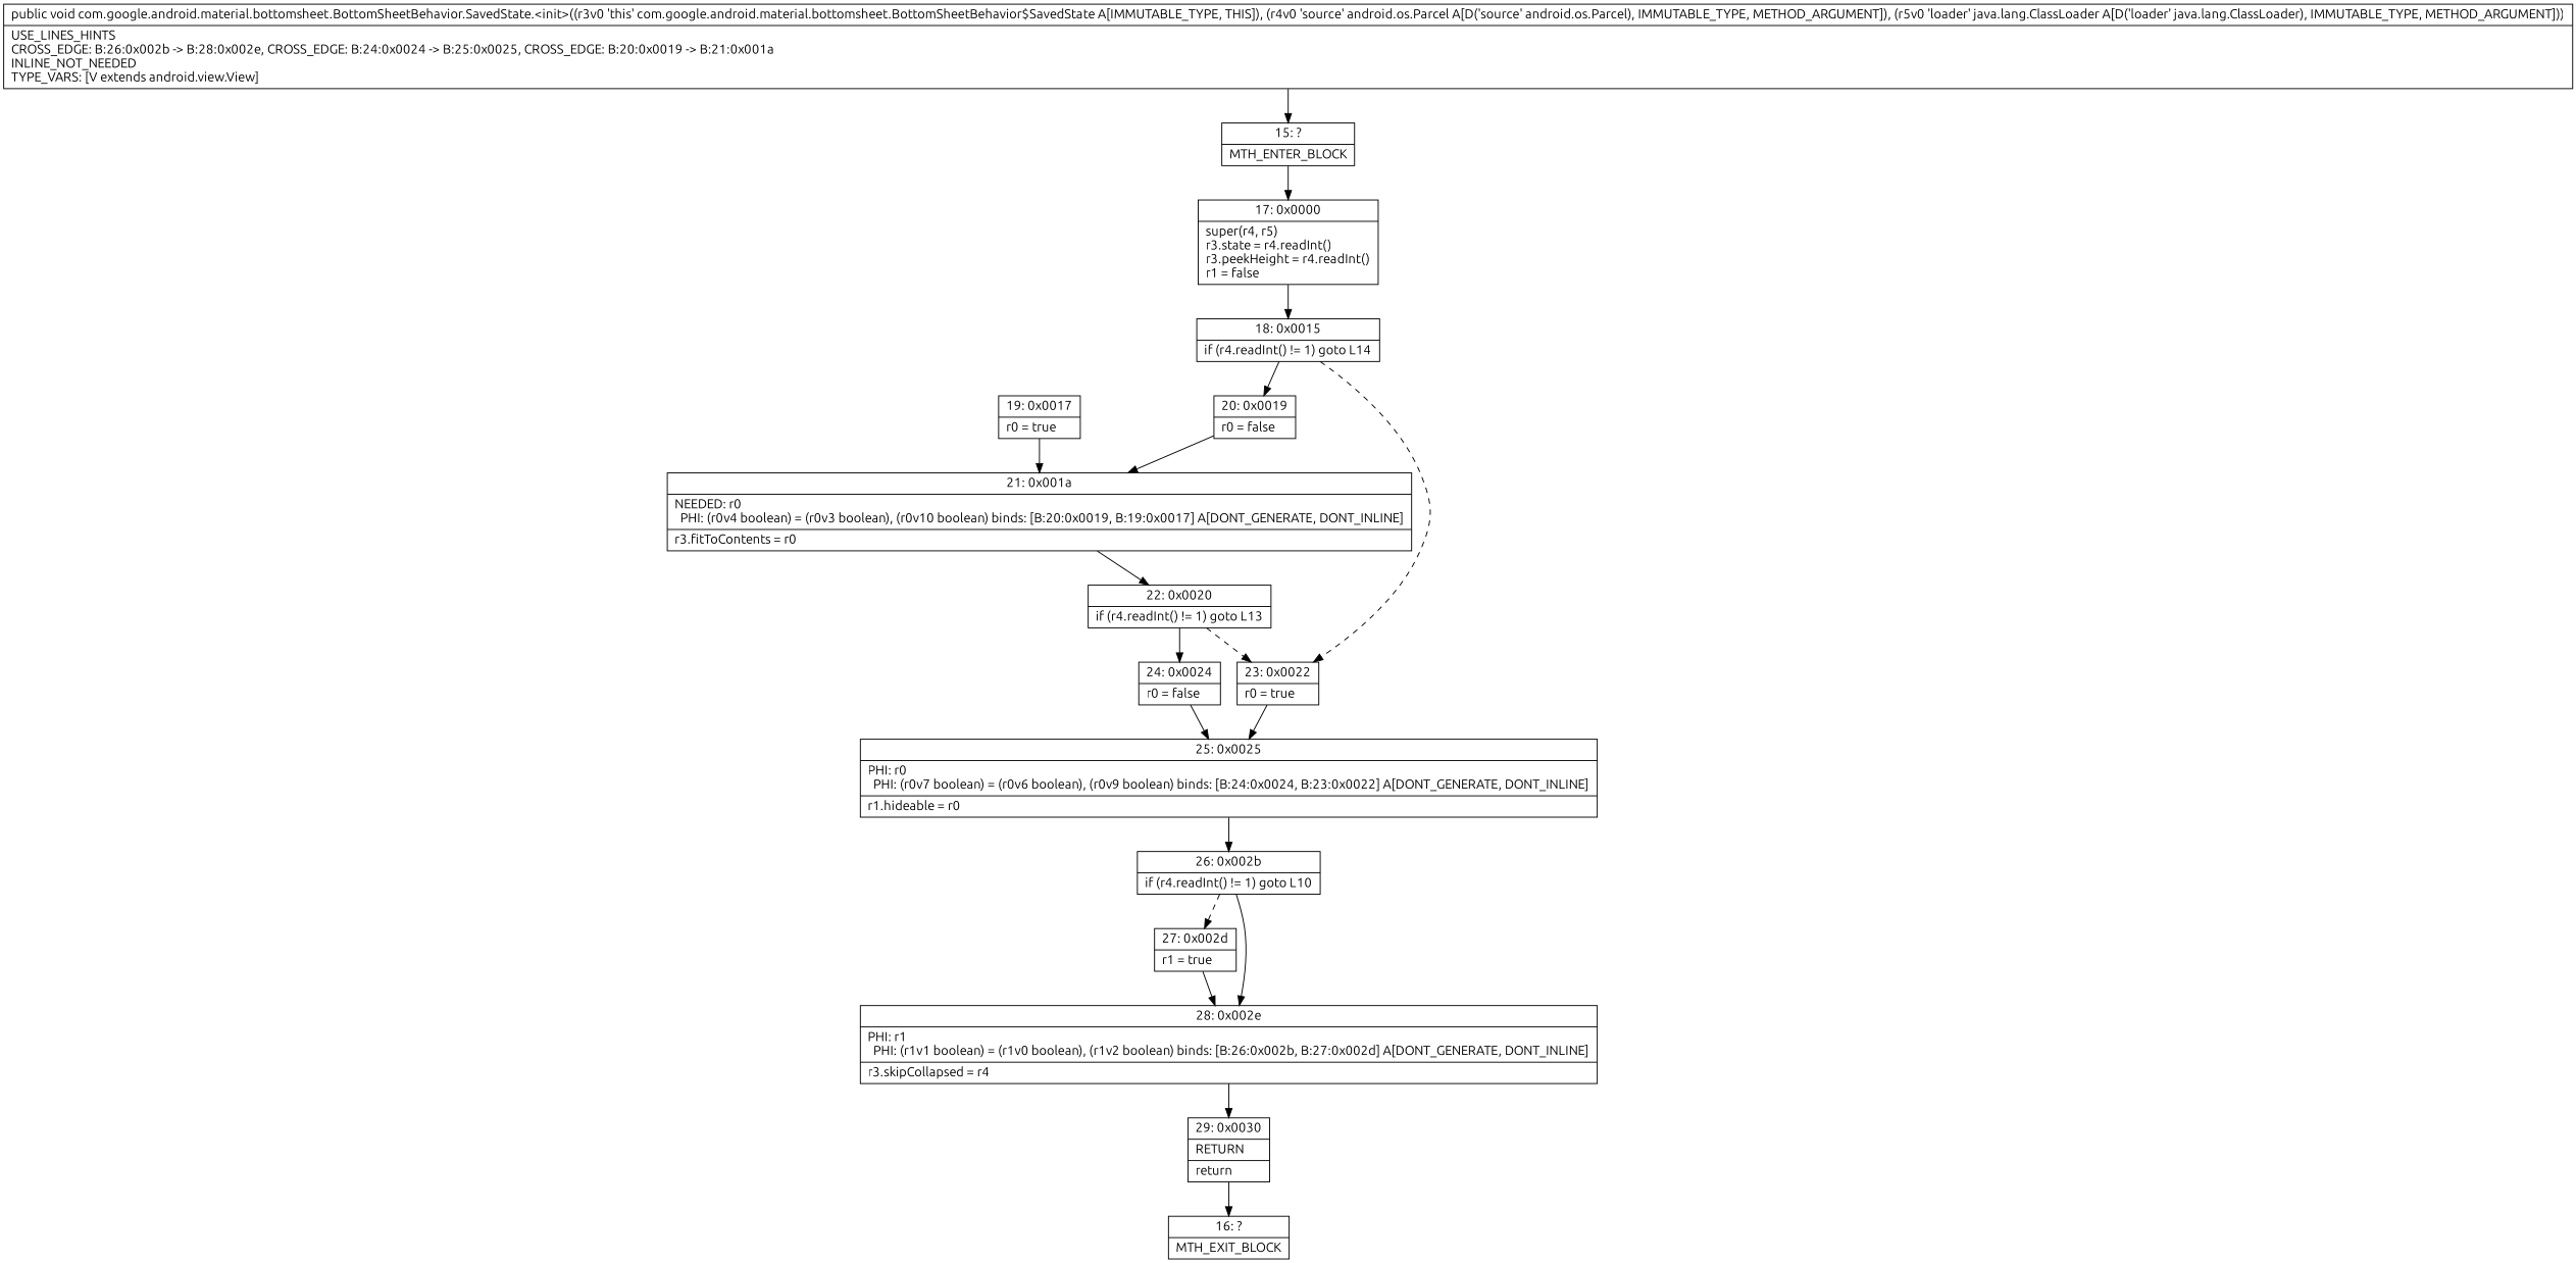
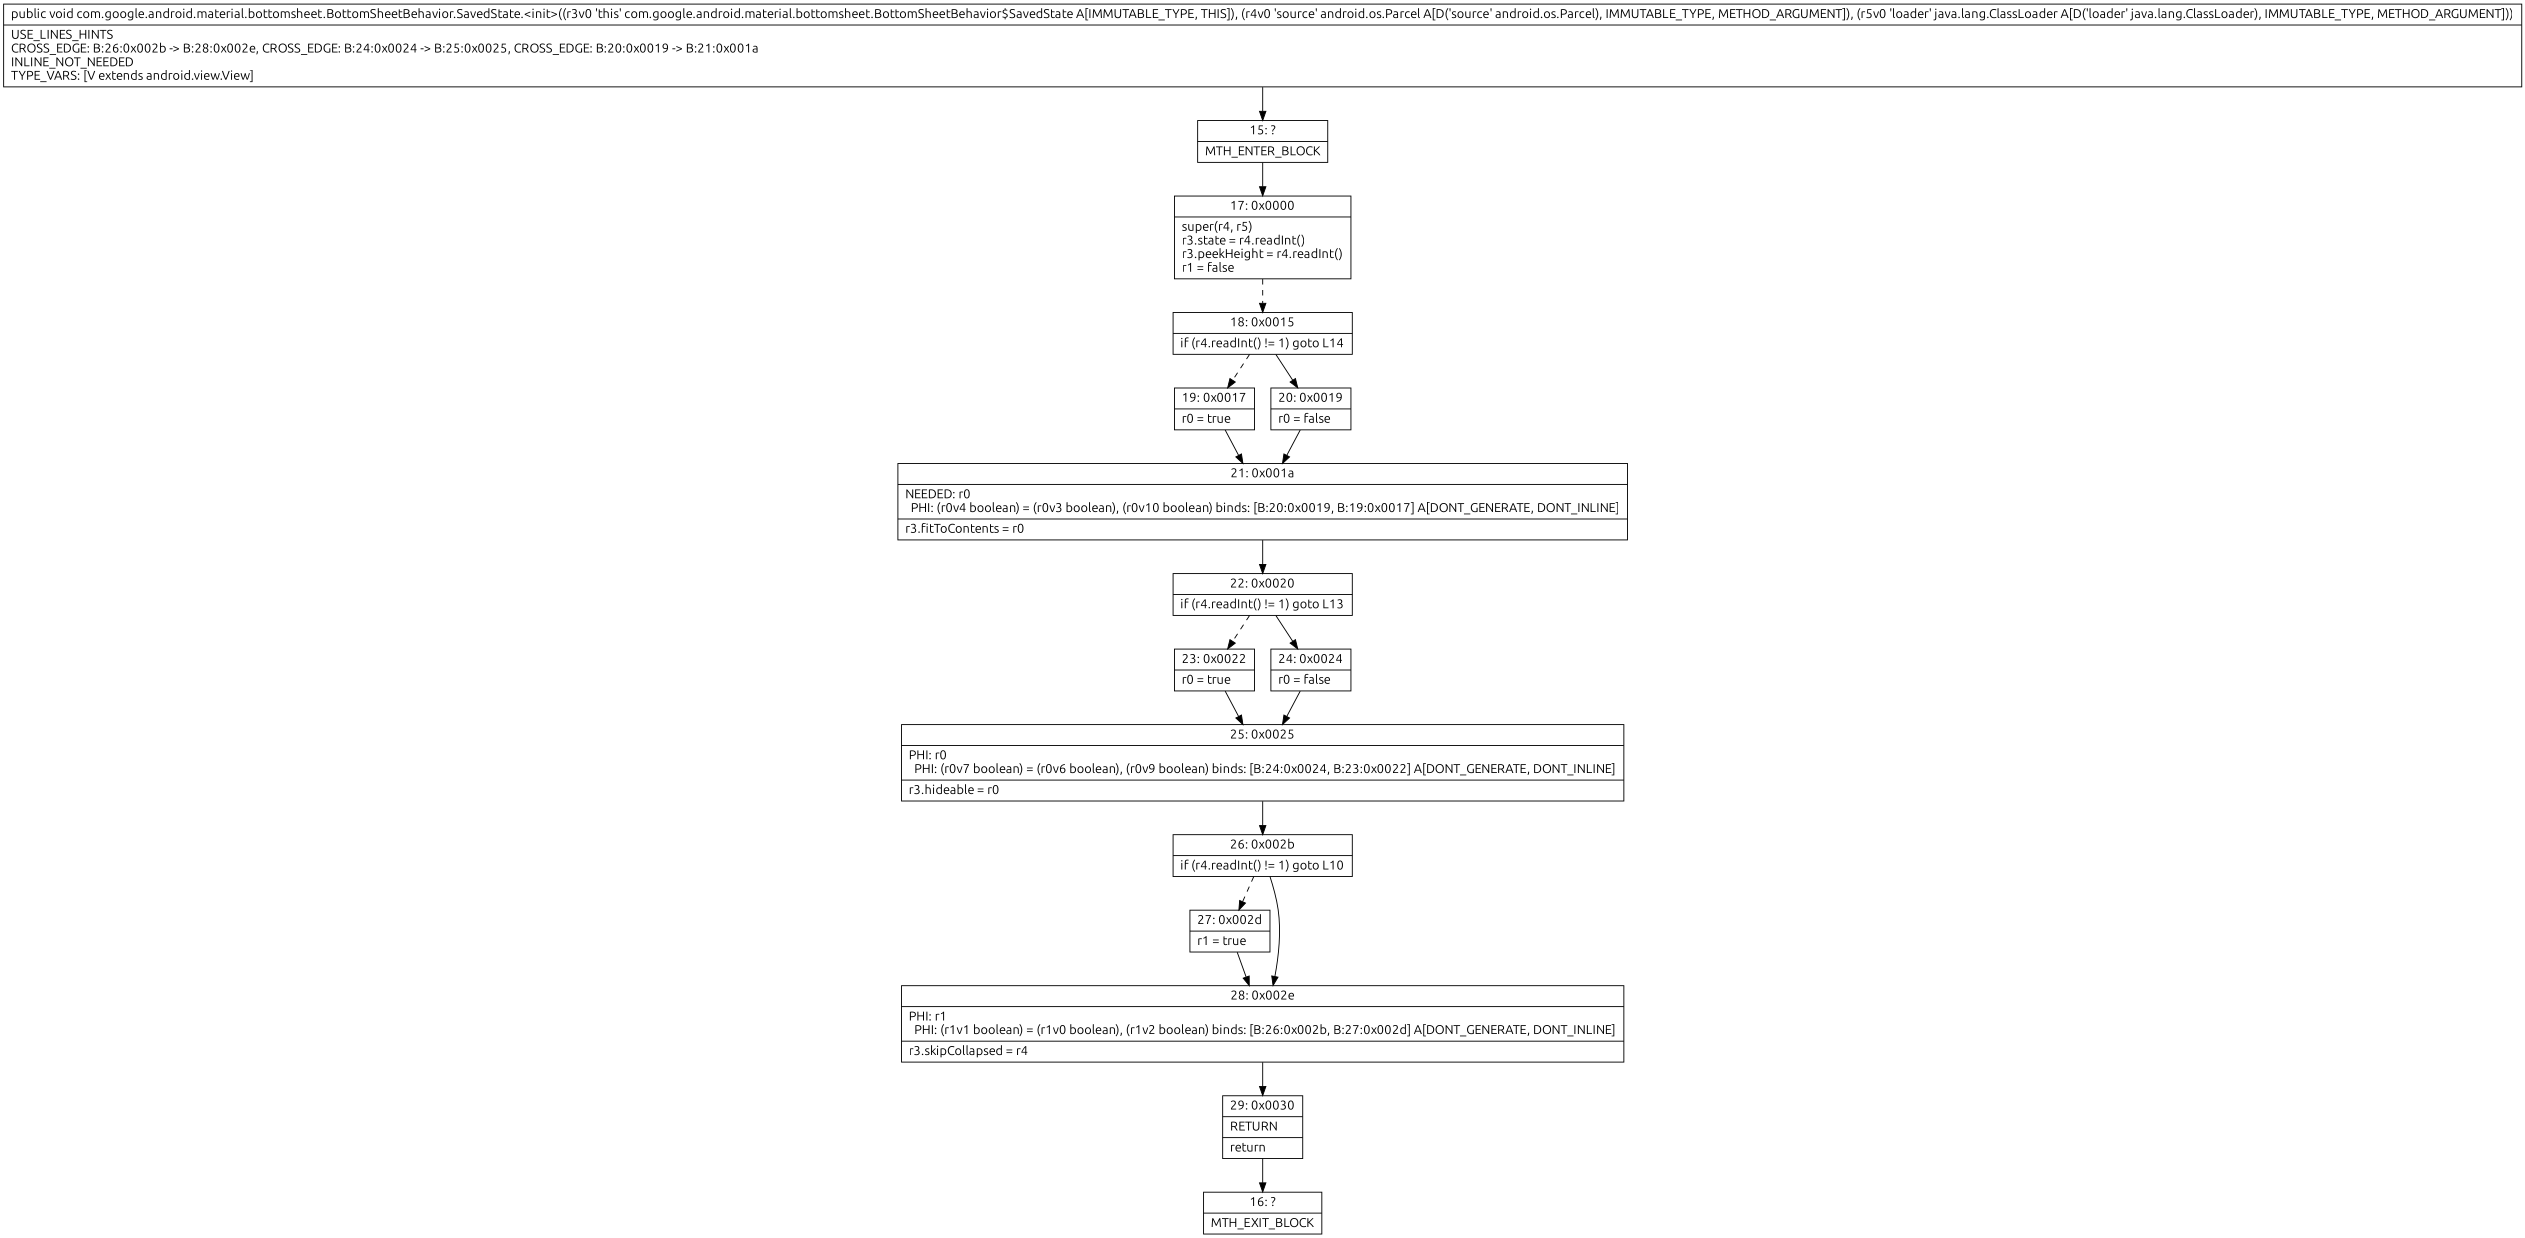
  digraph {
    fontname=Ubuntu
    node [fontname=Ubuntu shape=record]
    edge [fontname=Ubuntu]
    n1 [label="{15\:\ ?|MTH_ENTER_BLOCK\l}"]
    n2 [label="{17\:\ 0x0000|super(r4, r5)\lr3.state = r4.readInt()\lr3.peekHeight = r4.readInt()\lr1 = false\l}"]
    n3 [label="{18\:\ 0x0015|if (r4.readInt() != 1) goto L14\l}"]
    n4 [label="{19\:\ 0x0017|r0 = true\l}"]
    n5 [label="{20\:\ 0x0019|r0 = false\l}"]
    n6 [label="{21\:\ 0x001a|NEEDED: r0 \l  PHI: (r0v4 boolean) = (r0v3 boolean), (r0v10 boolean) binds: [B:20:0x0019, B:19:0x0017] A[DONT_GENERATE, DONT_INLINE]\l|r3.fitToContents = r0\l}"]
    n7 [label="{22\:\ 0x0020|if (r4.readInt() != 1) goto L13\l}"]
    n8 [label="{23\:\ 0x0022|r0 = true\l}"]
    n9 [label="{24\:\ 0x0024|r0 = false\l}"]
-   n10 [label="{25\:\ 0x0025|PHI: r0 \l  PHI: (r0v7 boolean) = (r0v6 boolean), (r0v9 boolean) binds: [B:24:0x0024, B:23:0x0022] A[DONT_GENERATE, DONT_INLINE]\l|r1.hideable = r0\l}"]
+   n10 [label="{25\:\ 0x0025|PHI: r0 \l  PHI: (r0v7 boolean) = (r0v6 boolean), (r0v9 boolean) binds: [B:24:0x0024, B:23:0x0022] A[DONT_GENERATE, DONT_INLINE]\l|r3.hideable = r0\l}"]
    n11 [label="{26\:\ 0x002b|if (r4.readInt() != 1) goto L10\l}"]
    n12 [label="{27\:\ 0x002d|r1 = true\l}"]
    n13 [label="{28\:\ 0x002e|PHI: r1 \l  PHI: (r1v1 boolean) = (r1v0 boolean), (r1v2 boolean) binds: [B:26:0x002b, B:27:0x002d] A[DONT_GENERATE, DONT_INLINE]\l|r3.skipCollapsed = r4\l}"]
    n14 [label="{29\:\ 0x0030|RETURN\l|return\l}"]
    n15 [label="{16\:\ ?|MTH_EXIT_BLOCK\l}"]
    n16 [label="{public void com.google.android.material.bottomsheet.BottomSheetBehavior.SavedState.\<init\>((r3v0 'this' com.google.android.material.bottomsheet.BottomSheetBehavior$SavedState A[IMMUTABLE_TYPE, THIS]), (r4v0 'source' android.os.Parcel A[D('source' android.os.Parcel), IMMUTABLE_TYPE, METHOD_ARGUMENT]), (r5v0 'loader' java.lang.ClassLoader A[D('loader' java.lang.ClassLoader), IMMUTABLE_TYPE, METHOD_ARGUMENT]))  | USE_LINES_HINTS\lCROSS_EDGE: B:26:0x002b \-\> B:28:0x002e, CROSS_EDGE: B:24:0x0024 \-\> B:25:0x0025, CROSS_EDGE: B:20:0x0019 \-\> B:21:0x001a\lINLINE_NOT_NEEDED\lTYPE_VARS: [V extends android.view.View]\l}"]
    n1 -> n2
-   n2 -> n3
-   n3 -> n8 [style=dashed]
+   n2 -> n3 [style=dashed]
+   n3 -> n4 [style=dashed]
    n3 -> n5
    n4 -> n6
    n5 -> n6
    n6 -> n7
    n7 -> n8 [style=dashed]
    n7 -> n9
    n8 -> n10
    n9 -> n10
    n10 -> n11
    n11 -> n12 [style=dashed]
    n11 -> n13
    n12 -> n13
    n13 -> n14
    n14 -> n15
    n16 -> n1
  }
